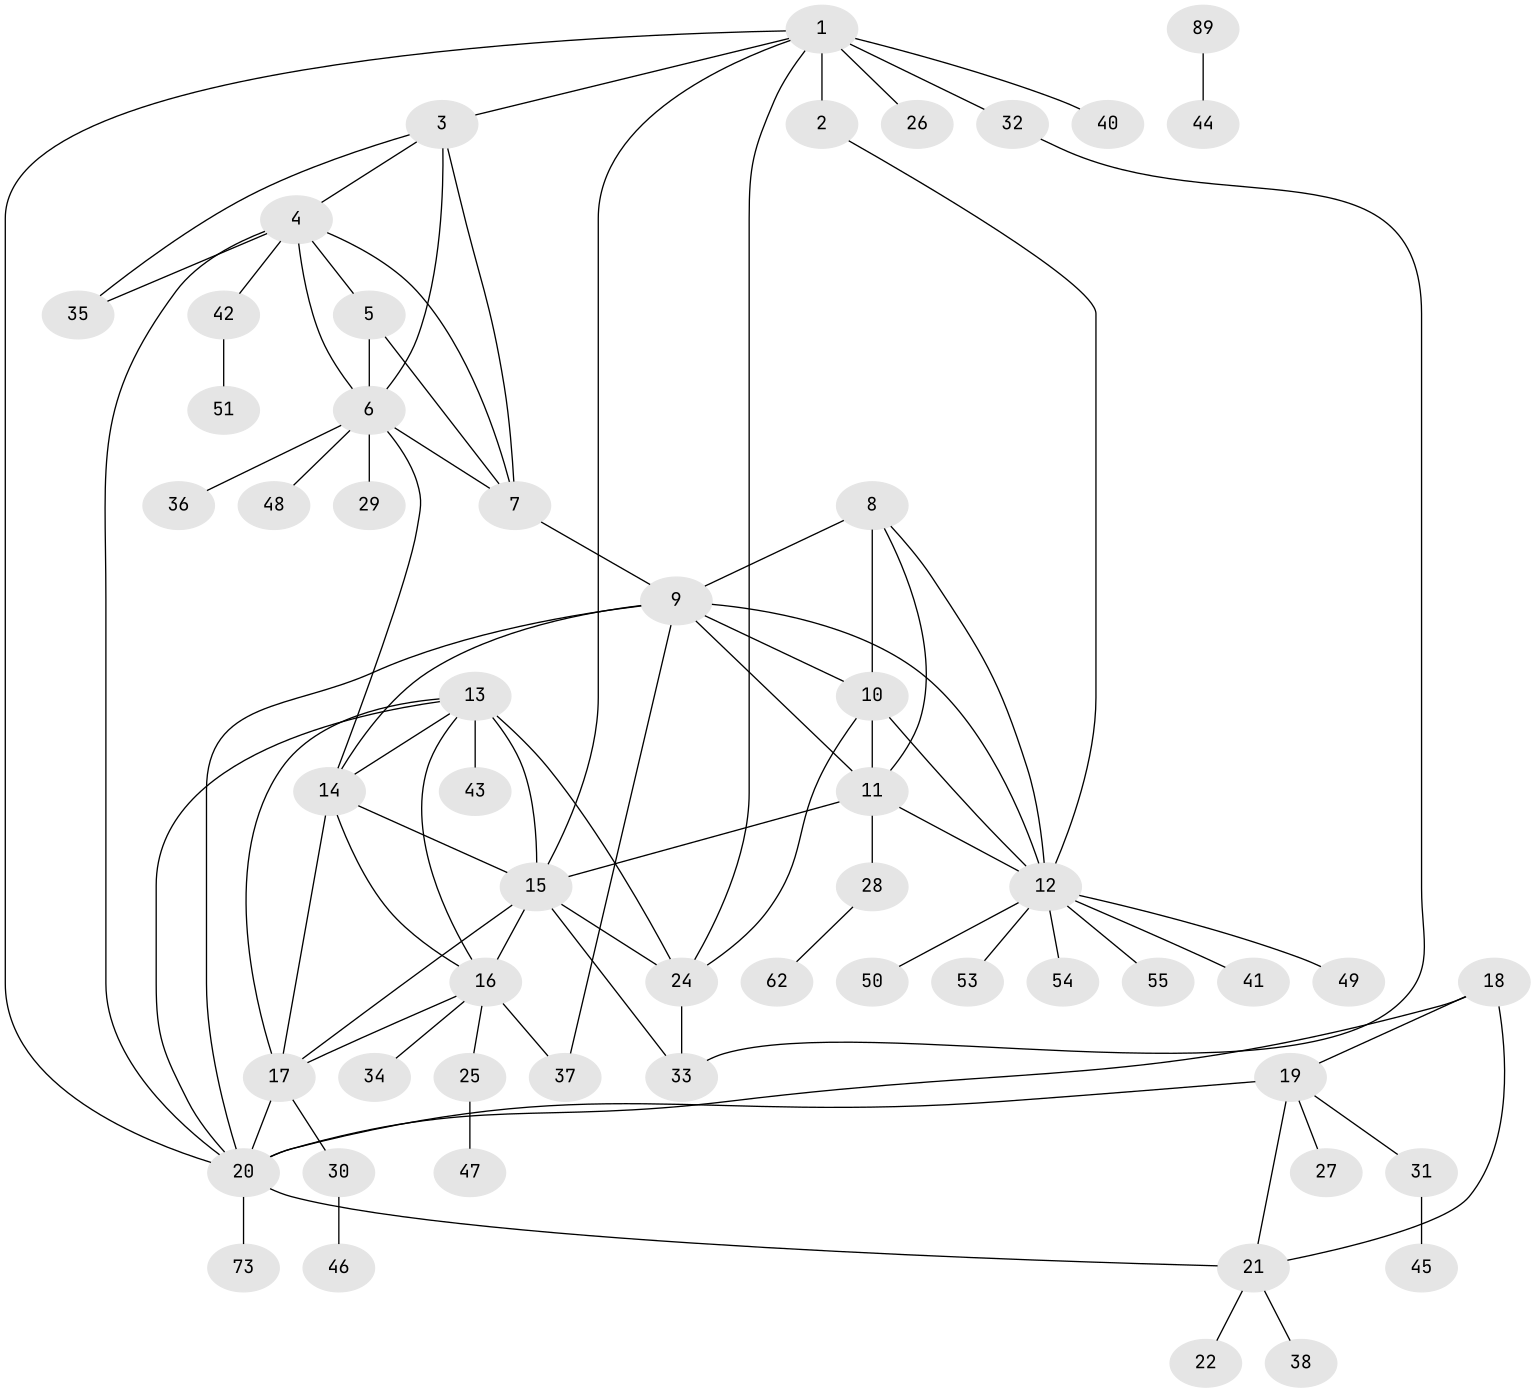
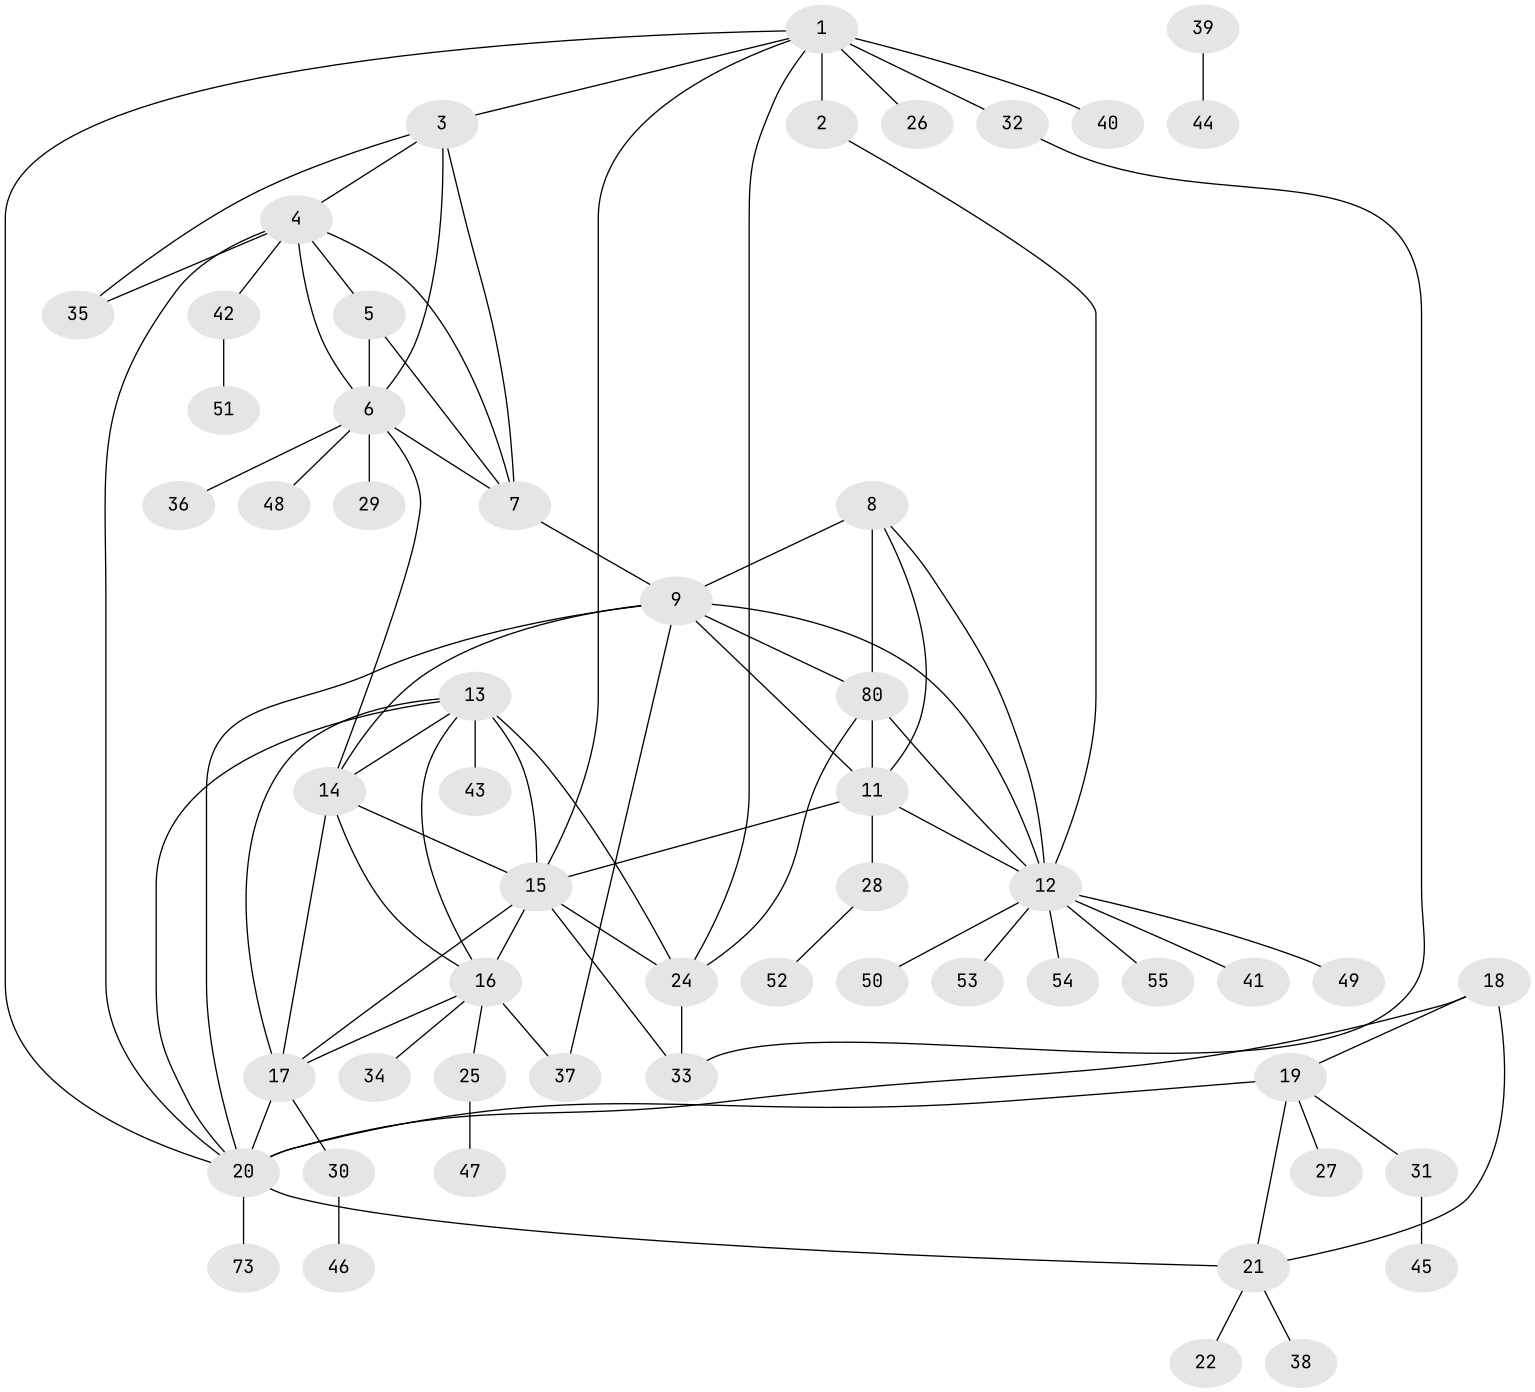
  graph {
    fontname="JetBrains Mono"
    node [color=gray90 fontname="JetBrains Mono" style=filled]
    edge [fontname="JetBrains Mono" weight=1.0]
    1
    2
    3
    15
    20
    24
    26
    32
    40
    12
    4
    6
    7
    35
    33
    16
    17
    21
    n19 [label=73]
    41
    49
    50
    53
    54
    55
    5
    42
    14
    29
    36
    48
    9
    51
-   39 [label=89]
+   39
    44
-   10
+   10 [label=80]
    11
    37
    8
    28
-   52 [label=62]
+   52
    13
    43
    25
    34
    30
    47
    46
    18
    19
    27
    31
    22
    38
    45
    1 -- 2 [weight=4.0]
    1 -- 3
    1 -- 15
    1 -- 20
    1 -- 24 [weight=4.0]
    1 -- 26
    1 -- 32 [weight=2.0]
    1 -- 40
    2 -- 12
    3 -- 4
    3 -- 6
    3 -- 7
    3 -- 35
    15 -- 24
    15 -- 33
    15 -- 16
    15 -- 17
    20 -- 21 [weight=2.0]
    20 -- n19
    24 -- 33
    32 -- 33
    12 -- 41
    12 -- 49
    12 -- 50
    12 -- 53
    12 -- 54
    12 -- 55
    4 -- 20
    4 -- 6
    4 -- 7
    4 -- 35
    4 -- 5
    4 -- 42
    6 -- 7
    6 -- 14
    6 -- 29
    6 -- 36
    6 -- 48
    7 -- 9
    16 -- 17
    16 -- 37 [weight=6.0]
    16 -- 25
    16 -- 34
    17 -- 20
    17 -- 30
    21 -- 22
    21 -- 38
    5 -- 6
    5 -- 7
    42 -- 51
    14 -- 15
    14 -- 16
    14 -- 17
    9 -- 20
    9 -- 12
    9 -- 14
    9 -- 10
    9 -- 11
    9 -- 37
    39 -- 44
    10 -- 24
    10 -- 12
    10 -- 11
    11 -- 15
    11 -- 12
    11 -- 28
    8 -- 12
    8 -- 9
    8 -- 10 [weight=3.0]
    8 -- 11
    28 -- 52
    13 -- 15
    13 -- 20
    13 -- 24
    13 -- 16
    13 -- 17
    13 -- 14
    13 -- 43 [weight=2.0]
    25 -- 47
    30 -- 46
    18 -- 20
    18 -- 21 [weight=3.0]
    18 -- 19
    19 -- 20
    19 -- 21 [weight=2.0]
    19 -- 27
    19 -- 31
    31 -- 45
  }
